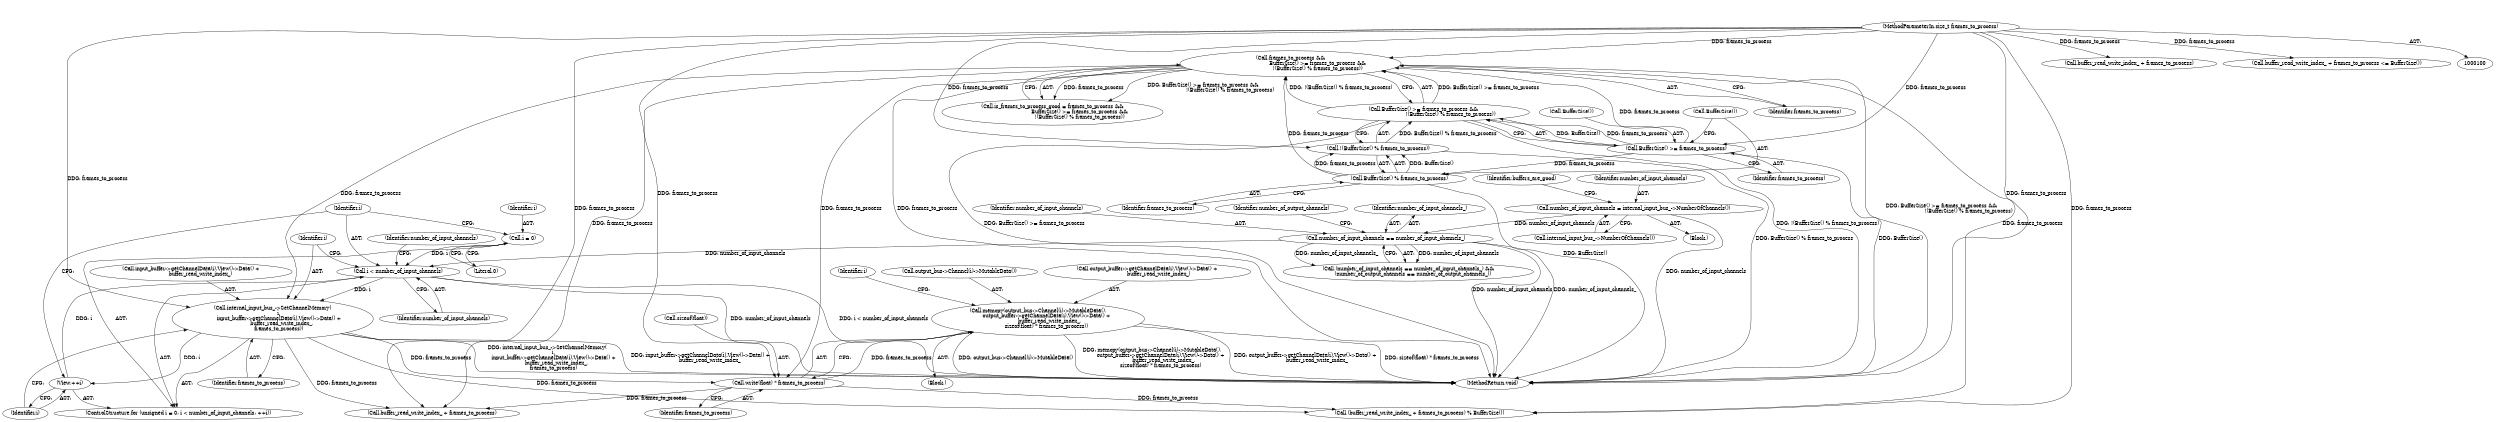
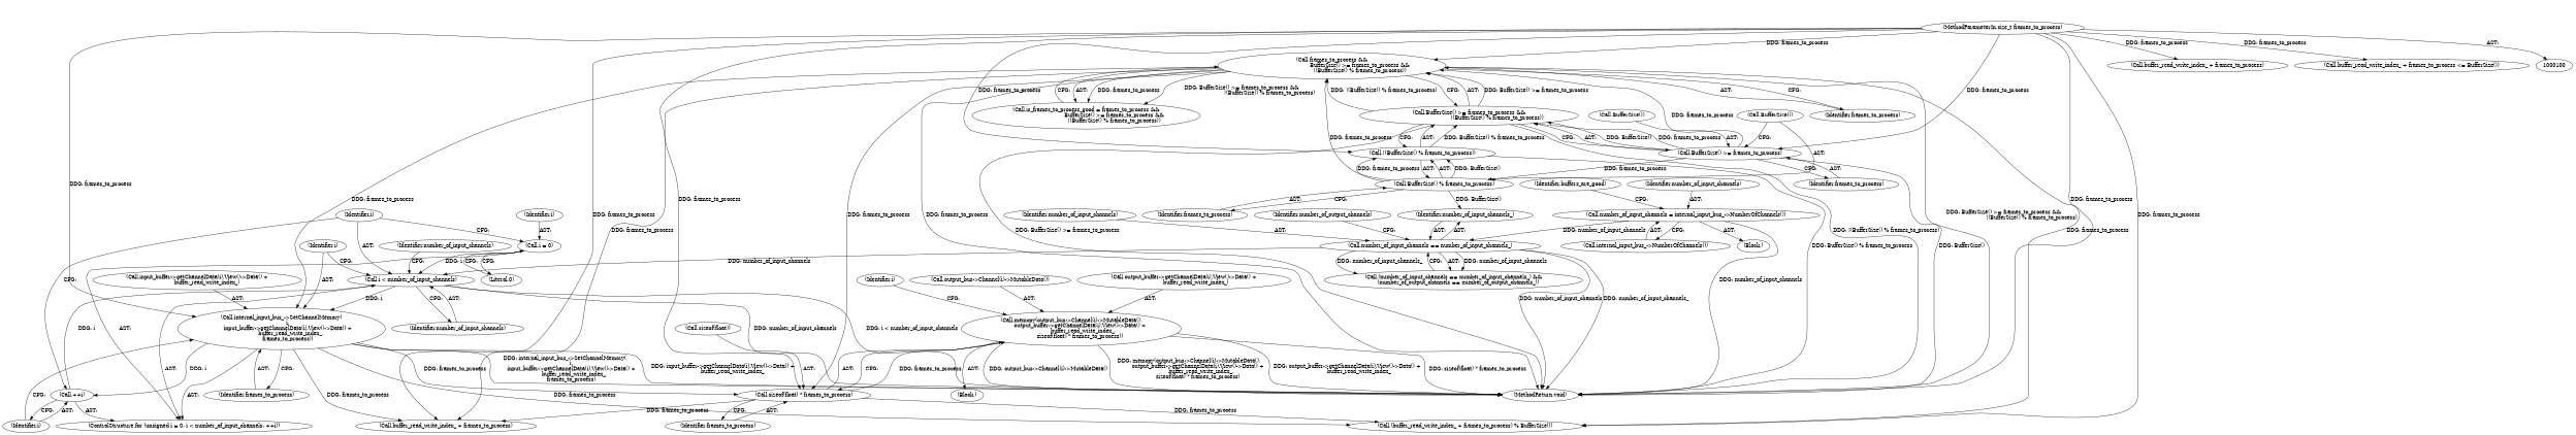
  digraph {
    n1 [label="(Call,memcpy(output_bus->Channel(i)->MutableData(),\n           output_buffer->getChannelData(i).View()->Data() +\n               buffer_read_write_index_,\n           sizeof(float) * frames_to_process))"]
-   n2 [label="(Call,write(float) * frames_to_process)"]
+   n2 [label="(Call,sizeof(float) * frames_to_process)"]
    n3 [label="(MethodReturn,void)"]
    n4 [label="(Block,)"]
    n5 [label="(Identifier,frames_to_process)"]
    n6 [label="(Call,buffer_read_write_index_ + frames_to_process)"]
    n7 [label="(Call,(buffer_read_write_index_ + frames_to_process) % BufferSize())"]
    n8 [label="(Call,frames_to_process &&\n                                   BufferSize() >= frames_to_process &&\n                                   !(BufferSize() % frames_to_process))"]
    n9 [label="(Call,BufferSize() >= frames_to_process &&\n                                   !(BufferSize() % frames_to_process))"]
    n10 [label="(Call,internal_input_bus_->SetChannelMemory(\n        i,\n        input_buffer->getChannelData(i).View()->Data() +\n            buffer_read_write_index_,\n        frames_to_process))"]
    n11 [label="(Call,is_frames_to_process_good = frames_to_process &&\n                                   BufferSize() >= frames_to_process &&\n                                   !(BufferSize() % frames_to_process))"]
    n12 [label="(Identifier,frames_to_process)"]
    n13 [label="(Call,BufferSize() >= frames_to_process)"]
    n14 [label="(Call,!(BufferSize() % frames_to_process))"]
-   n15 [label="(View,++i)"]
+   n15 [label="(Call,++i)"]
    n16 [label="(Identifier,frames_to_process)"]
    n17 [label="(ControlStructure,for (unsigned i = 0; i < number_of_input_channels; ++i))"]
    n18 [label="(Call,BufferSize() % frames_to_process)"]
    n19 [label="(Identifier,frames_to_process)"]
    n20 [label="(Identifier,frames_to_process)"]
    n21 [label="(MethodParameterIn,size_t frames_to_process)"]
    n22 [label="(Call,buffer_read_write_index_ + frames_to_process)"]
    n23 [label="(Call,buffer_read_write_index_ + frames_to_process <= BufferSize())"]
    1000100
    n25 [label="(Call,i < number_of_input_channels)"]
    n26 [label="(Identifier,i)"]
    n27 [label="(Identifier,number_of_input_channels)"]
    n28 [label="(Call,i = 0)"]
    n29 [label="(Literal,0)"]
    n30 [label="(Call,number_of_input_channels == number_of_input_channels_)"]
    n31 [label="(Call,(number_of_input_channels == number_of_input_channels_) &&\n      (number_of_output_channels == number_of_output_channels_))"]
    n32 [label="(Identifier,number_of_input_channels_)"]
    n33 [label="(Call,number_of_input_channels = internal_input_bus_->NumberOfChannels())"]
    n34 [label="(Call,internal_input_bus_->NumberOfChannels())"]
    n35 [label="(Block,)"]
    n36 [label="(Identifier,number_of_input_channels)"]
    n37 [label="(Call,BufferSize())"]
    n38 [label="(Identifier,number_of_output_channels)"]
    n39 [label="(Call,BufferSize())"]
    n40 [label="(Identifier,number_of_input_channels)"]
    n41 [label="(Identifier,number_of_input_channels)"]
    n42 [label="(Identifier,i)"]
    n43 [label="(Call,output_bus->Channel(i)->MutableData())"]
    n44 [label="(Call,sizeof(float))"]
    n45 [label="(Call,input_buffer->getChannelData(i).View()->Data() +\n            buffer_read_write_index_)"]
    n46 [label="(Identifier,i)"]
    n47 [label="(Identifier,i)"]
    n48 [label="(Call,output_buffer->getChannelData(i).View()->Data() +\n               buffer_read_write_index_)"]
    n49 [label="(Identifier,buffers_are_good)"]
    n50 [label="(Identifier,i)"]
    n1 -> n2 [label="CFG: "]
    n1 -> n3 [label="DDG: output_buffer->getChannelData(i).View()->Data() +\n               buffer_read_write_index_"]
    n1 -> n3 [label="DDG: sizeof(float) * frames_to_process"]
    n1 -> n3 [label="DDG: output_bus->Channel(i)->MutableData()"]
    n1 -> n3 [label="DDG: memcpy(output_bus->Channel(i)->MutableData(),\n           output_buffer->getChannelData(i).View()->Data() +\n               buffer_read_write_index_,\n           sizeof(float) * frames_to_process)"]
    n1 -> n4 [label="AST: "]
    n2 -> n1 [label="AST: "]
    n2 -> n1 [label="DDG: frames_to_process"]
    n2 -> n5 [label="CFG: "]
    n2 -> n6 [label="DDG: frames_to_process"]
    n2 -> n7 [label="DDG: frames_to_process"]
    n5 -> n2 [label="AST: "]
    n8 -> n2 [label="DDG: frames_to_process"]
    n8 -> n3 [label="DDG: frames_to_process"]
    n8 -> n3 [label="DDG: BufferSize() >= frames_to_process &&\n                                   !(BufferSize() % frames_to_process)"]
    n8 -> n6 [label="DDG: frames_to_process"]
    n8 -> n7 [label="DDG: frames_to_process"]
    n8 -> n9 [label="CFG: "]
    n8 -> n10 [label="DDG: frames_to_process"]
    n8 -> n11 [label="AST: "]
    n8 -> n11 [label="DDG: frames_to_process"]
    n8 -> n11 [label="DDG: BufferSize() >= frames_to_process &&\n                                   !(BufferSize() % frames_to_process)"]
    n8 -> n12 [label="CFG: "]
    n9 -> n3 [label="DDG: !(BufferSize() % frames_to_process)"]
    n9 -> n3 [label="DDG: BufferSize() >= frames_to_process"]
    n9 -> n8 [label="AST: "]
    n9 -> n8 [label="DDG: BufferSize() >= frames_to_process"]
    n9 -> n8 [label="DDG: !(BufferSize() % frames_to_process)"]
    n9 -> n13 [label="CFG: "]
    n9 -> n14 [label="CFG: "]
    n10 -> n2 [label="DDG: frames_to_process"]
    n10 -> n3 [label="DDG: internal_input_bus_->SetChannelMemory(\n        i,\n        input_buffer->getChannelData(i).View()->Data() +\n            buffer_read_write_index_,\n        frames_to_process)"]
    n10 -> n3 [label="DDG: input_buffer->getChannelData(i).View()->Data() +\n            buffer_read_write_index_"]
    n10 -> n6 [label="DDG: frames_to_process"]
    n10 -> n7 [label="DDG: frames_to_process"]
    n10 -> n15 [label="DDG: i"]
    n10 -> n16 [label="CFG: "]
    n10 -> n17 [label="AST: "]
    n11 -> n8 [label="CFG: "]
    n12 -> n8 [label="AST: "]
    n13 -> n3 [label="DDG: BufferSize()"]
    n13 -> n8 [label="DDG: frames_to_process"]
    n13 -> n9 [label="AST: "]
    n13 -> n9 [label="DDG: BufferSize()"]
    n13 -> n9 [label="DDG: frames_to_process"]
    n13 -> n18 [label="DDG: frames_to_process"]
    n13 -> n19 [label="CFG: "]
    n14 -> n3 [label="DDG: BufferSize() % frames_to_process"]
    n14 -> n9 [label="AST: "]
    n14 -> n9 [label="DDG: BufferSize() % frames_to_process"]
    n14 -> n18 [label="AST: "]
    n15 -> n17 [label="AST: "]
    n15 -> n25 [label="DDG: i"]
    n15 -> n26 [label="CFG: "]
    n16 -> n10 [label="AST: "]
-   n18 -> n3 [label="DDG: BufferSize()"]
+   n18 -> n32 [label="DDG: BufferSize()"]
    n18 -> n8 [label="DDG: frames_to_process"]
    n18 -> n14 [label="AST: "]
    n18 -> n14 [label="DDG: BufferSize()"]
    n18 -> n14 [label="DDG: frames_to_process"]
    n18 -> n20 [label="CFG: "]
    n19 -> n13 [label="AST: "]
    n20 -> n18 [label="AST: "]
    n21 -> n2 [label="DDG: frames_to_process"]
    n21 -> n3 [label="DDG: frames_to_process"]
    n21 -> n6 [label="DDG: frames_to_process"]
    n21 -> n7 [label="DDG: frames_to_process"]
    n21 -> n8 [label="DDG: frames_to_process"]
    n21 -> n10 [label="DDG: frames_to_process"]
    n21 -> n13 [label="DDG: frames_to_process"]
    n21 -> n14 [label="DDG: frames_to_process"]
    n21 -> n22 [label="DDG: frames_to_process"]
    n21 -> n23 [label="DDG: frames_to_process"]
    n21 -> 1000100 [label="AST: "]
    n25 -> n3 [label="DDG: i < number_of_input_channels"]
    n25 -> n3 [label="DDG: number_of_input_channels"]
    n25 -> n10 [label="DDG: i"]
    n25 -> n17 [label="AST: "]
    n25 -> n27 [label="CFG: "]
    n26 -> n10 [label="CFG: "]
    n26 -> n15 [label="AST: "]
    n27 -> n25 [label="AST: "]
    n28 -> n17 [label="AST: "]
    n28 -> n25 [label="DDG: i"]
    n28 -> n29 [label="CFG: "]
    n29 -> n28 [label="CFG: "]
    n30 -> n3 [label="DDG: number_of_input_channels"]
    n30 -> n3 [label="DDG: number_of_input_channels_"]
    n30 -> n25 [label="DDG: number_of_input_channels"]
    n30 -> n31 [label="AST: "]
    n30 -> n31 [label="DDG: number_of_input_channels"]
    n30 -> n31 [label="DDG: number_of_input_channels_"]
    n30 -> n32 [label="AST: "]
    n31 -> n30 [label="CFG: "]
    n32 -> n30 [label="AST: "]
    n33 -> n3 [label="DDG: number_of_input_channels"]
    n33 -> n30 [label="DDG: number_of_input_channels"]
    n33 -> n34 [label="CFG: "]
    n33 -> n35 [label="AST: "]
    n34 -> n33 [label="AST: "]
    n36 -> n33 [label="AST: "]
    n37 -> n13 [label="AST: "]
    n38 -> n30 [label="CFG: "]
    n39 -> n13 [label="CFG: "]
    n39 -> n18 [label="AST: "]
    n40 -> n25 [label="CFG: "]
    n41 -> n30 [label="AST: "]
    n42 -> n1 [label="CFG: "]
    n43 -> n1 [label="AST: "]
    n44 -> n2 [label="AST: "]
    n45 -> n10 [label="AST: "]
    n46 -> n15 [label="CFG: "]
    n46 -> n25 [label="AST: "]
    n46 -> n28 [label="CFG: "]
    n47 -> n28 [label="AST: "]
    n48 -> n1 [label="AST: "]
    n49 -> n33 [label="CFG: "]
    n50 -> n10 [label="AST: "]
    n50 -> n25 [label="CFG: "]
  }
